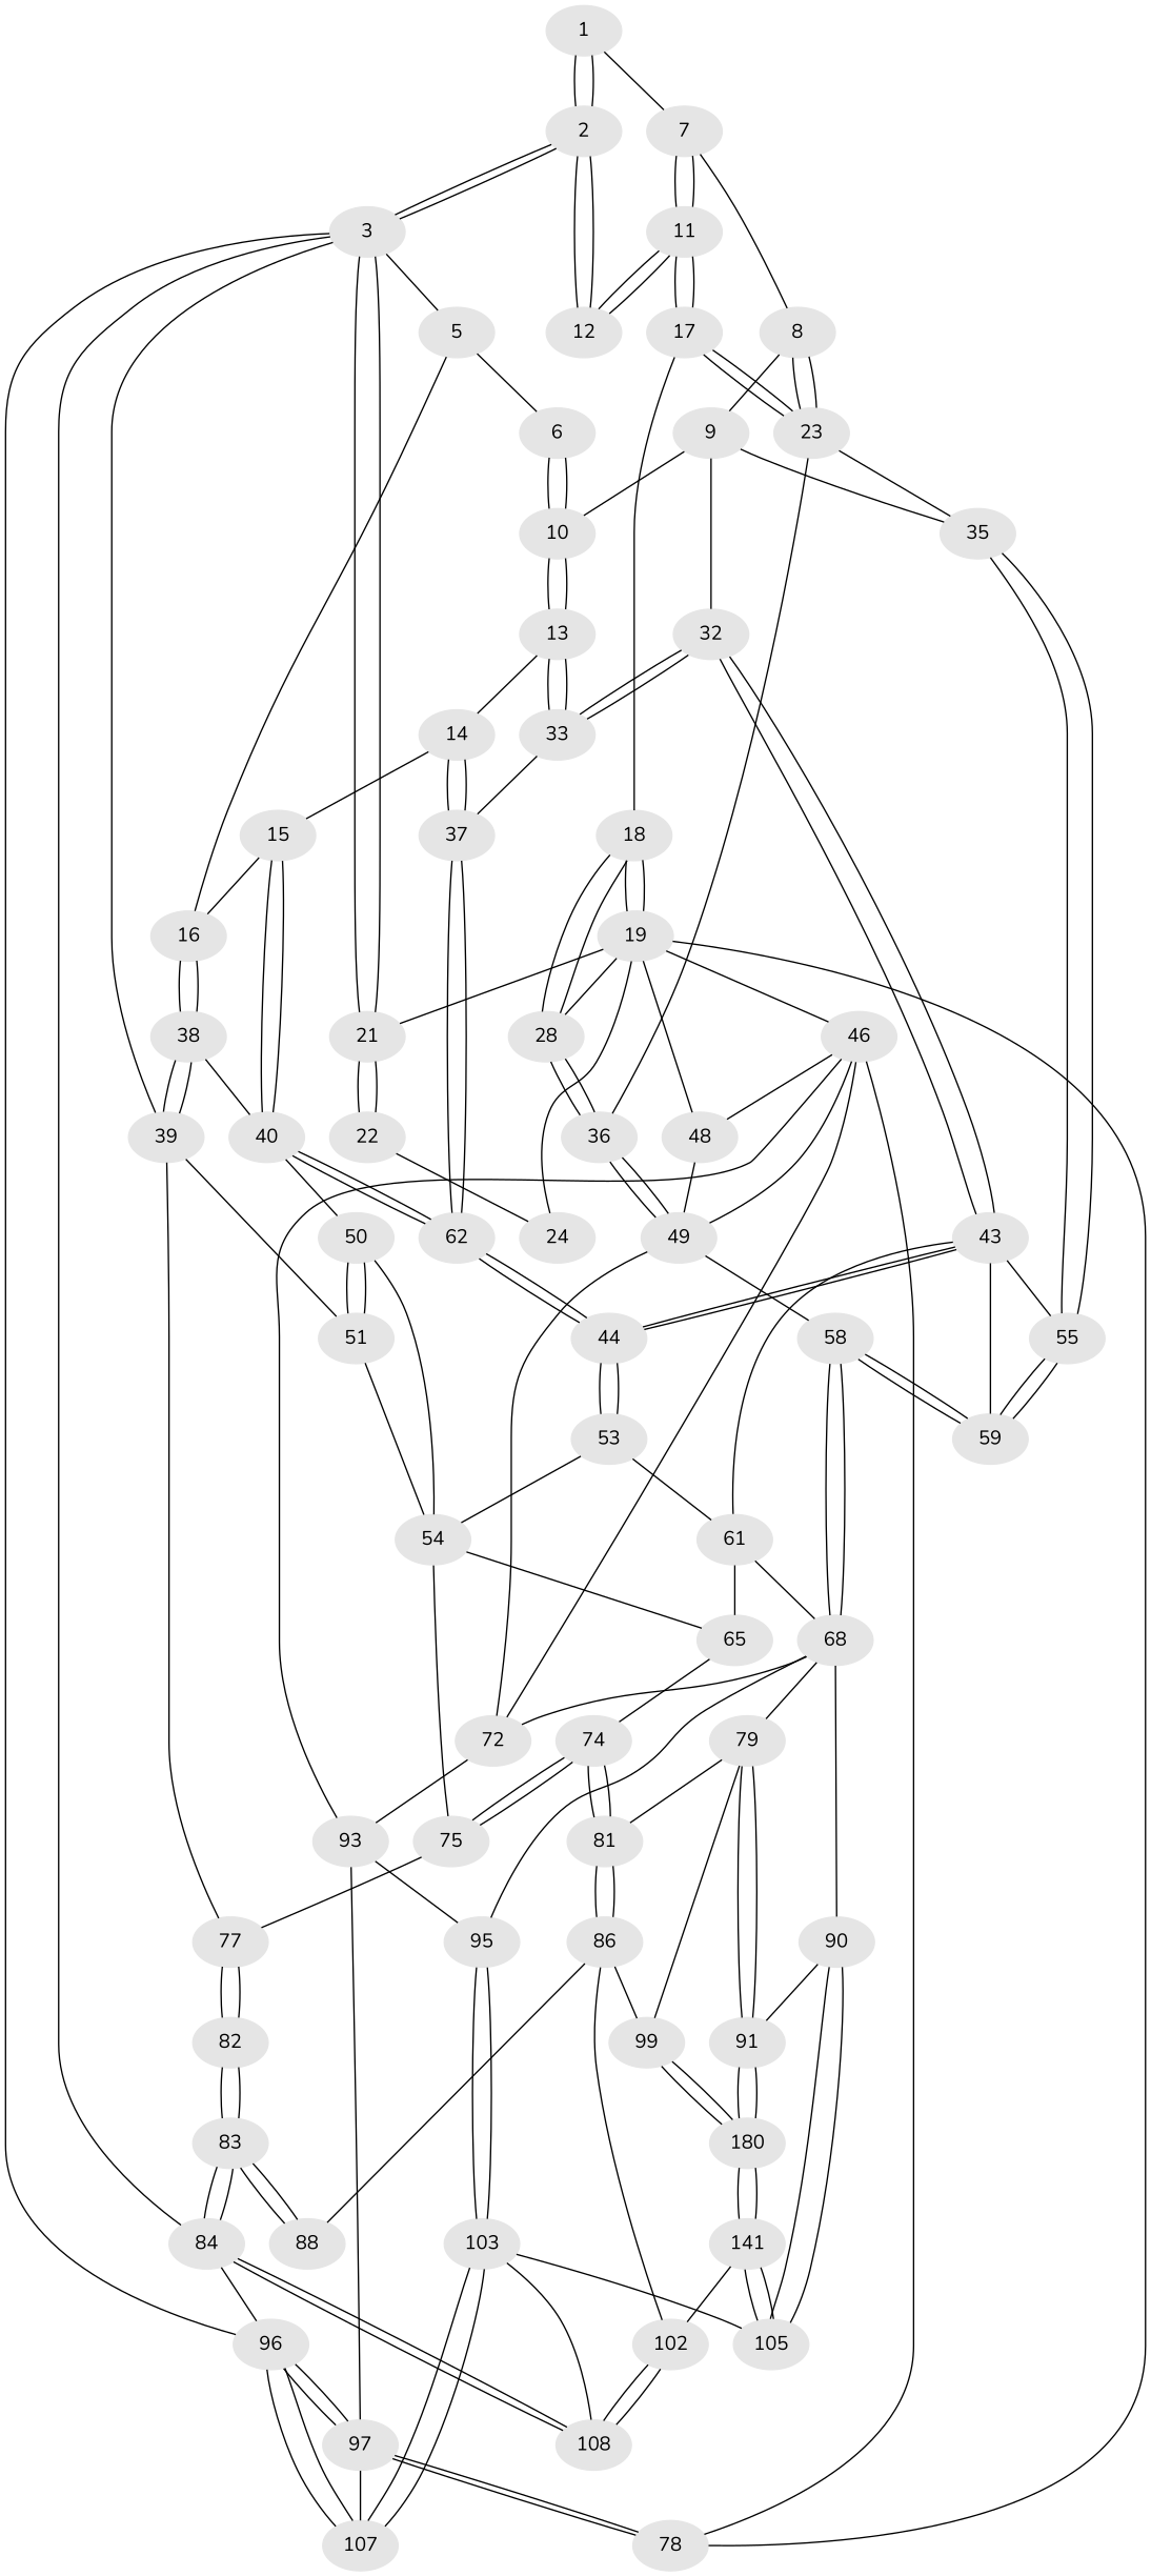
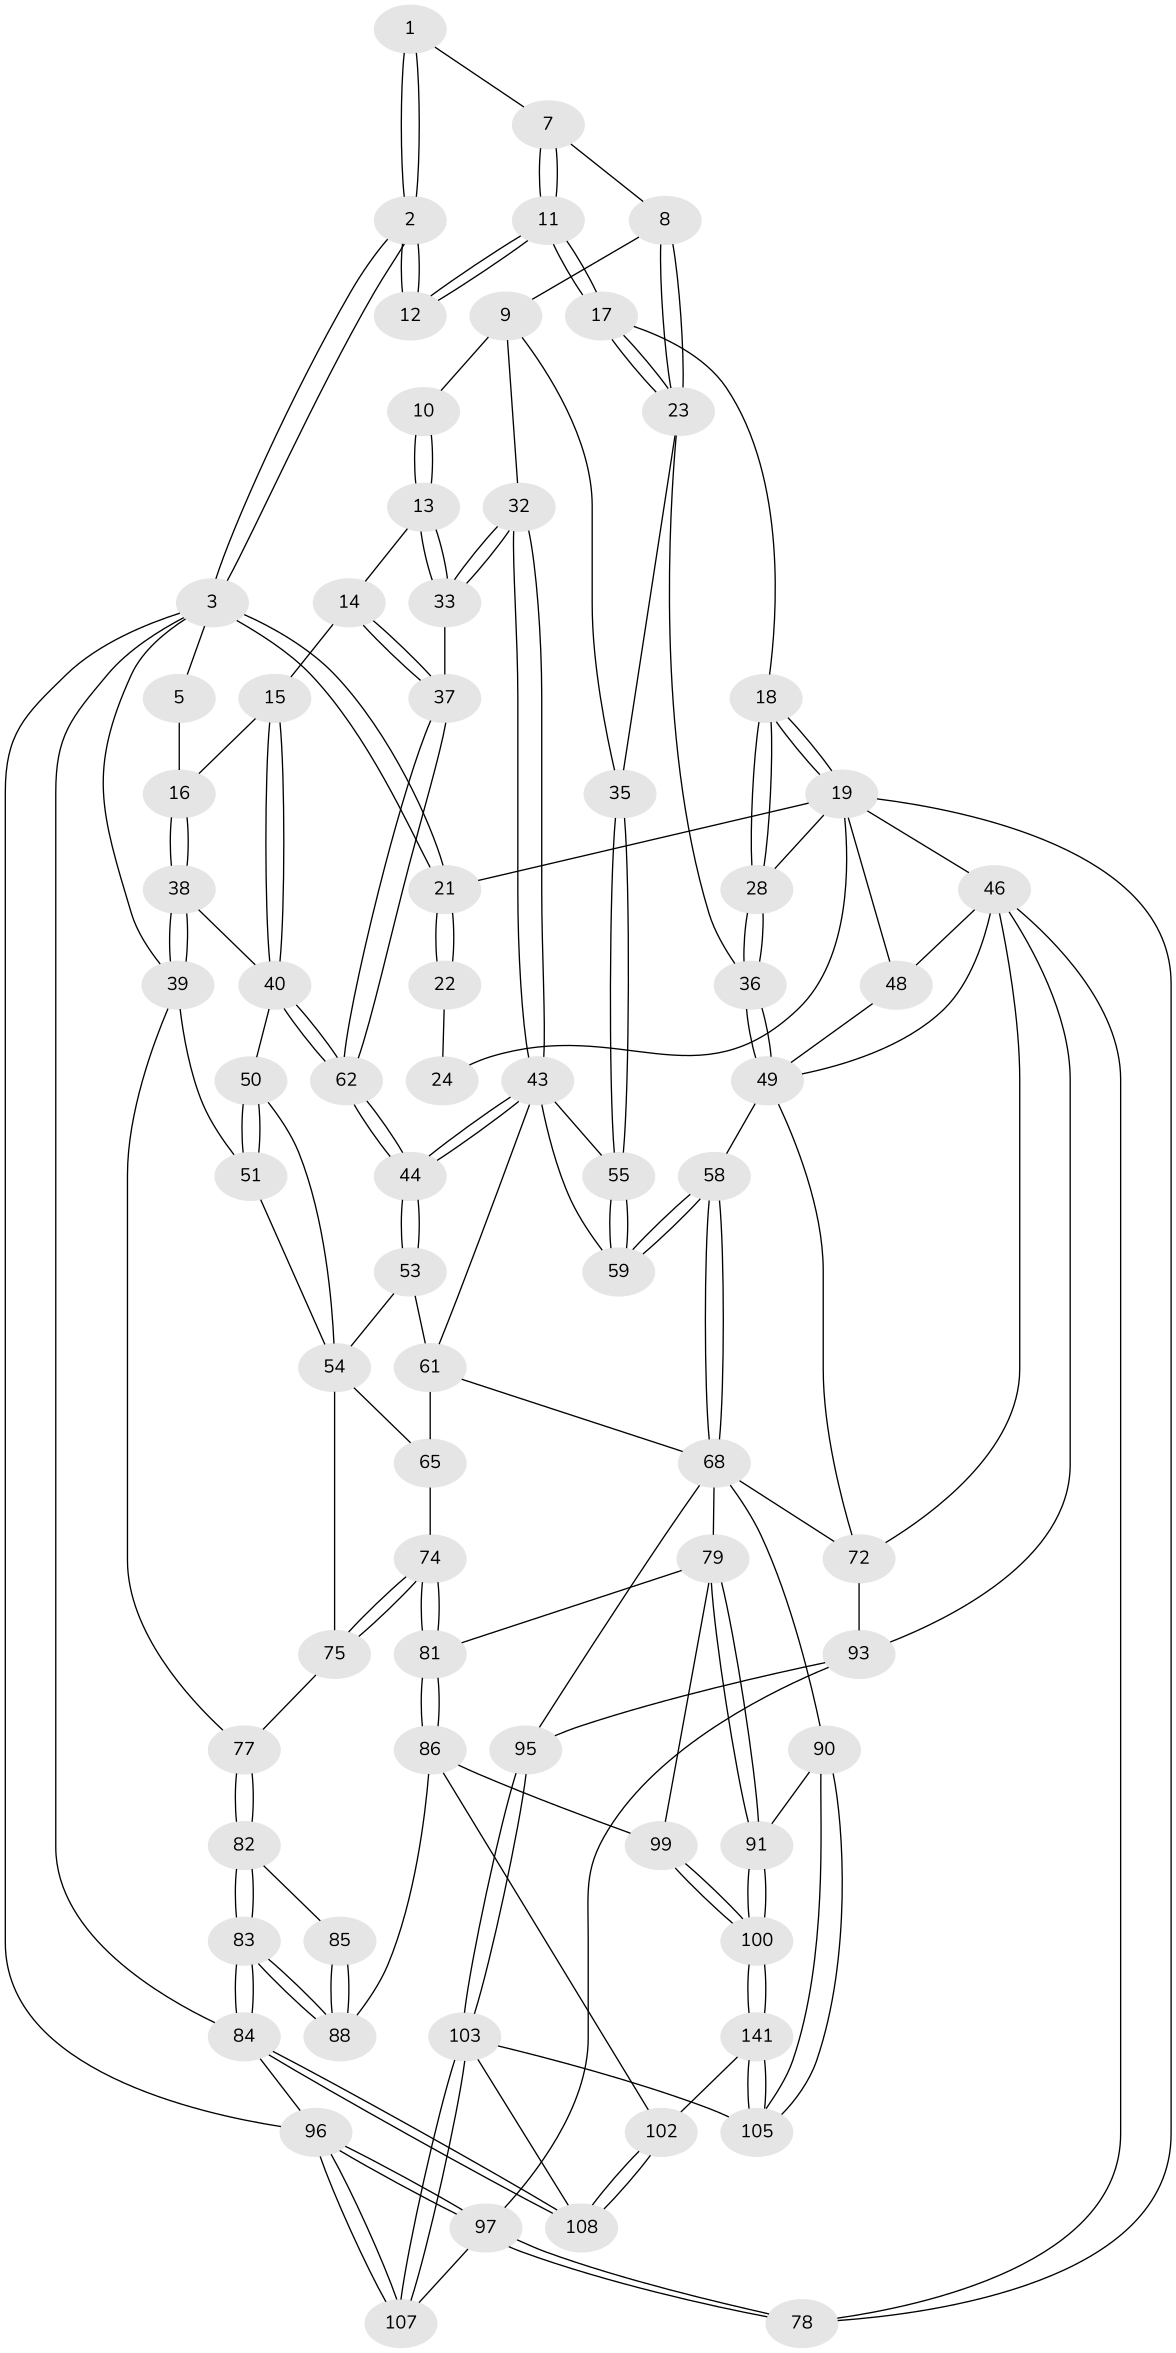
  graph {
    fontname=Nunito
    node [color=gray90 fontname=Nunito style=filled]
    edge [fontname=Nunito]
    1
    2
    7
    3 [super="+4"]
    12
    8
    11
    5
    21
    39 [super="+52"]
    84
    96
-   6
    16
    22
    51
    77
    108
    97 [super="+106"]
    107
    10
    38
    13
    9 [super="+31"]
    23 [super="+34"]
    17
    32
    35
    36
    33
    43 [super="+56"]
    55
    14
    18
    15
    37
    40 [super="+41"]
    n38 [label=62]
    50
    19 [super="+25"]
    28
    24
    46 [super="+92+47"]
    48
    n45 [label=78]
    49 [super="+57"]
    72 [super="+78"]
    93 [super="+94"]
    44
    59
    61 [super="+62+70"]
    58
    54 [super="+63"]
    82
    53
    65 [super="+71"]
    68 [super="+73+69"]
    95
    75 [super="+76"]
    74
    79 [super="+80"]
    90
    81
    91
    99
    105
    103 [super="+104"]
    86 [super="+87"]
    83
-   100 [label=180]
+   85
+   100
    88
    102
    n74 [label=141]
    1 -- 2
    1 -- 2
    1 -- 7
    2 -- 3
    2 -- 3
    2 -- 12
    2 -- 12
    7 -- 8
    7 -- 11
    7 -- 11
    3 -- 5
    3 -- 21
    3 -- 21
    3 -- 39
    3 -- 84
    3 -- 96
    8 -- 9
    8 -- 23
    8 -- 23
    11 -- 12
    11 -- 12
    11 -- 17
    11 -- 17
-   5 -- 6
    5 -- 16
    21 -- 22
    21 -- 22
    39 -- 51
    39 -- 77
    84 -- 96
    84 -- 108
    84 -- 108
    96 -- 97
    96 -- 97
    96 -- 107
    96 -- 107
-   6 -- 10
-   6 -- 10
    16 -- 38
    16 -- 38
    22 -- 24
    51 -- 54
    77 -- 82
    77 -- 82
    97 -- 107
    97 -- n45
    97 -- n45
    10 -- 13
    10 -- 13
    38 -- 39
    38 -- 39
    38 -- 40
    13 -- 33
    13 -- 33
    13 -- 14
    9 -- 10
    9 -- 32
    9 -- 35
    23 -- 35
    23 -- 36
    17 -- 23
    17 -- 23
    17 -- 18
    32 -- 33
    32 -- 33
    32 -- 43
    32 -- 43
    35 -- 55
    35 -- 55
    36 -- 49
    36 -- 49
    33 -- 37
    43 -- 55
    43 -- 44
    43 -- 44
    43 -- 59
    43 -- 61
    55 -- 59
    55 -- 59
    14 -- 15
    14 -- 37
    14 -- 37
    18 -- 19
    18 -- 19
    18 -- 28
    18 -- 28
    15 -- 16
    15 -- 40
    15 -- 40
    37 -- n38
    37 -- n38
    40 -- n38
    40 -- n38
    40 -- 50
    n38 -- 44
    n38 -- 44
    50 -- 51
    50 -- 51
    50 -- 54
    19 -- 21
    19 -- 28
    19 -- 24 [weight=2]
    19 -- 46
    19 -- 48
    19 -- n45
    28 -- 36
    28 -- 36
    46 -- 48
    46 -- n45
    46 -- 49
    46 -- 72
    46 -- 93
    48 -- 49
    49 -- 72
    49 -- 58
    72 -- 93
    93 -- 97
    93 -- 95
    44 -- 53
    44 -- 53
    61 -- 65 [weight=2]
    61 -- 68
    58 -- 59
    58 -- 59
    58 -- 68
    58 -- 68
    54 -- 65
    54 -- 75
    82 -- 83
    82 -- 83
+   82 -- 85
    53 -- 61
    53 -- 54
    65 -- 74
    68 -- 72
    68 -- 95
    68 -- 79
    68 -- 90
    95 -- 103
    95 -- 103
    75 -- 77
    74 -- 75
    74 -- 75
    74 -- 81
    74 -- 81
    79 -- 81
    79 -- 91
    79 -- 91
    79 -- 99
    90 -- 91
    90 -- 105
    90 -- 105
    81 -- 86
    81 -- 86
    91 -- 100
    91 -- 100
    99 -- 100
    99 -- 100
    103 -- 108
    103 -- 107
    103 -- 107
    103 -- 105
    86 -- 99
    86 -- 88
    86 -- 102
    83 -- 84
    83 -- 84
    83 -- 88
    83 -- 88
+   85 -- 88
+   85 -- 88
    100 -- n74
    100 -- n74
    102 -- 108
    102 -- 108
    n74 -- 105
    n74 -- 105
    n74 -- 102
  }
